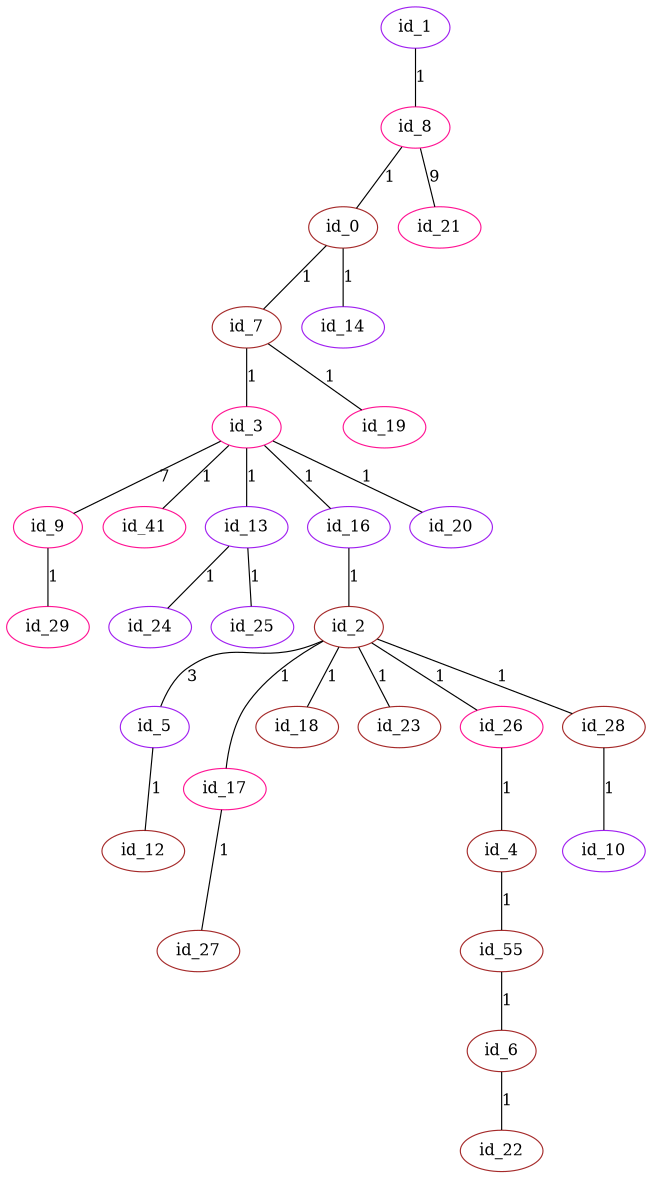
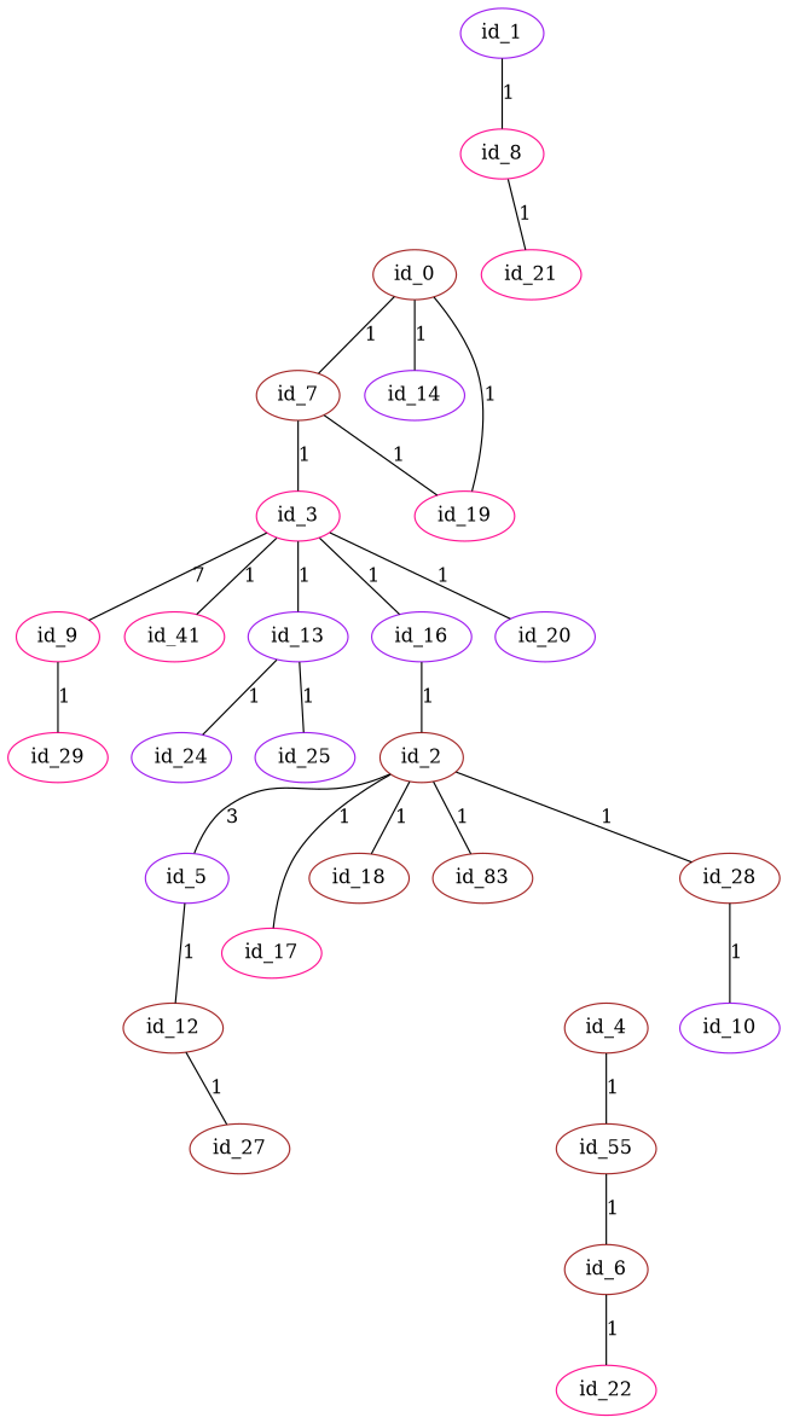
  graph {
    node [color=brown]
    id_0
    id_7
    id_14 [color=purple]
    id_3 [color=deeppink]
    id_19 [color=deeppink]
    id_1 [color=purple]
    id_8 [color=deeppink]
    id_21 [color=deeppink]
    id_5 [color=purple]
    id_2
    id_17 [color=deeppink]
    id_18
-   id_23
-   id_26 [color=deeppink]
+   id_23 [label=id_83]
    id_28
    id_12
    id_4
    id_10 [color=purple]
    id_9 [color=deeppink]
    n20 [color=deeppink label=id_41]
    id_13 [color=purple]
    id_16 [color=purple]
    id_20 [color=purple]
    id_29 [color=deeppink]
    id_24 [color=purple]
    id_25 [color=purple]
    n27 [label=id_55]
    id_6
    id_27
-   id_22
+   id_22 [color=deeppink]
    id_0 -- id_7 [label=1]
    id_0 -- id_14 [label=1]
    id_7 -- id_3 [label=1]
    id_7 -- id_19 [label=1]
    id_3 -- id_9 [label=7]
    id_3 -- n20 [label=1]
    id_3 -- id_13 [label=1]
    id_3 -- id_16 [label=1]
    id_3 -- id_20 [label=1]
    id_1 -- id_8 [label=1]
-   id_8 -- id_0 [label=1]
-   id_8 -- id_21 [label=9]
+   id_19 -- id_0 [label=1]
+   id_8 -- id_21 [label=1]
    id_5 -- id_12 [label=1]
    id_2 -- id_5 [label=3]
    id_2 -- id_17 [label=1]
    id_2 -- id_18 [label=1]
    id_2 -- id_23 [label=1]
-   id_2 -- id_26 [label=1]
    id_2 -- id_28 [label=1]
-   id_26 -- id_4 [label=1]
    id_28 -- id_10 [label=1]
-   id_17 -- id_27 [label=1]
+   id_12 -- id_27 [label=1]
    id_4 -- n27 [label=1]
    id_9 -- id_29 [label=1]
    id_13 -- id_24 [label=1]
    id_13 -- id_25 [label=1]
    id_16 -- id_2 [label=1]
    n27 -- id_6 [label=1]
    id_6 -- id_22 [label=1]
  }
